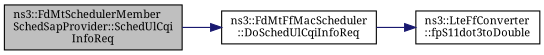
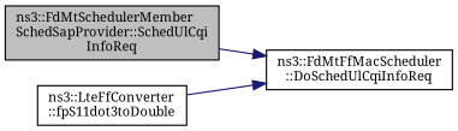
  digraph {
    rankdir=LR
    fontname="Noto Serif"
    node [color=black fillcolor=white fontname="Noto Serif" fontsize=10 shape=record style=filled]
    edge [color=midnightblue fontname="Noto Serif" fontsize=10 labelfontname=Helvetica labelfontsize=10 style=solid]
    n1 [fillcolor=grey75 fontcolor=black height=0.2 label="ns3::FdMtSchedulerMember\lSchedSapProvider::SchedUlCqi\lInfoReq" width=0.4]
    n2 [height=0.2 label="ns3::FdMtFfMacScheduler\l::DoSchedUlCqiInfoReq" width=0.4]
    n3 [height=0.2 label="ns3::LteFfConverter\l::fpS11dot3toDouble" width=0.4]
    n1 -> n2
-   n2 -> n3
+   n3 -> n2
  }
